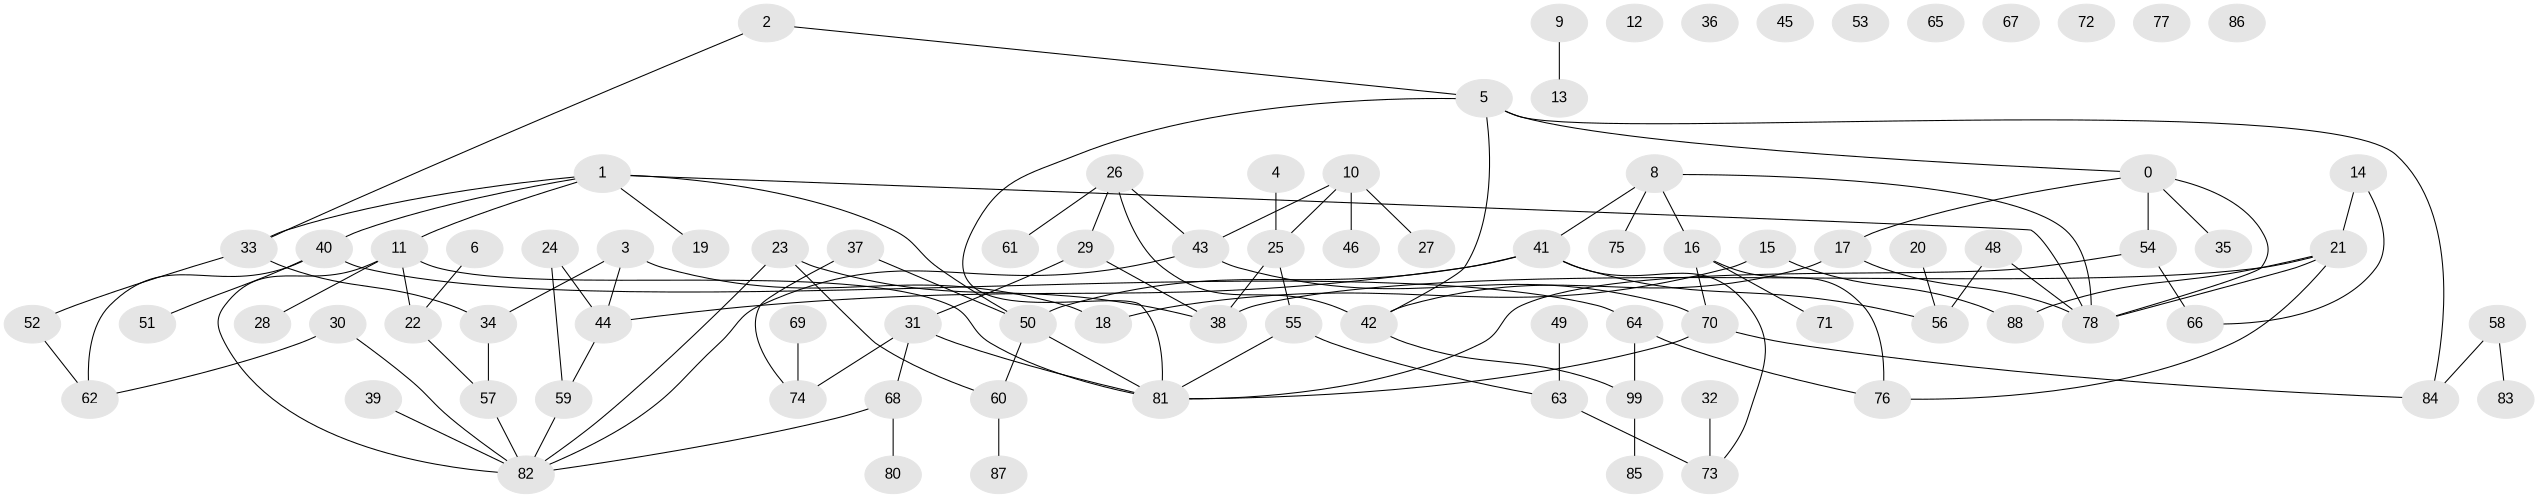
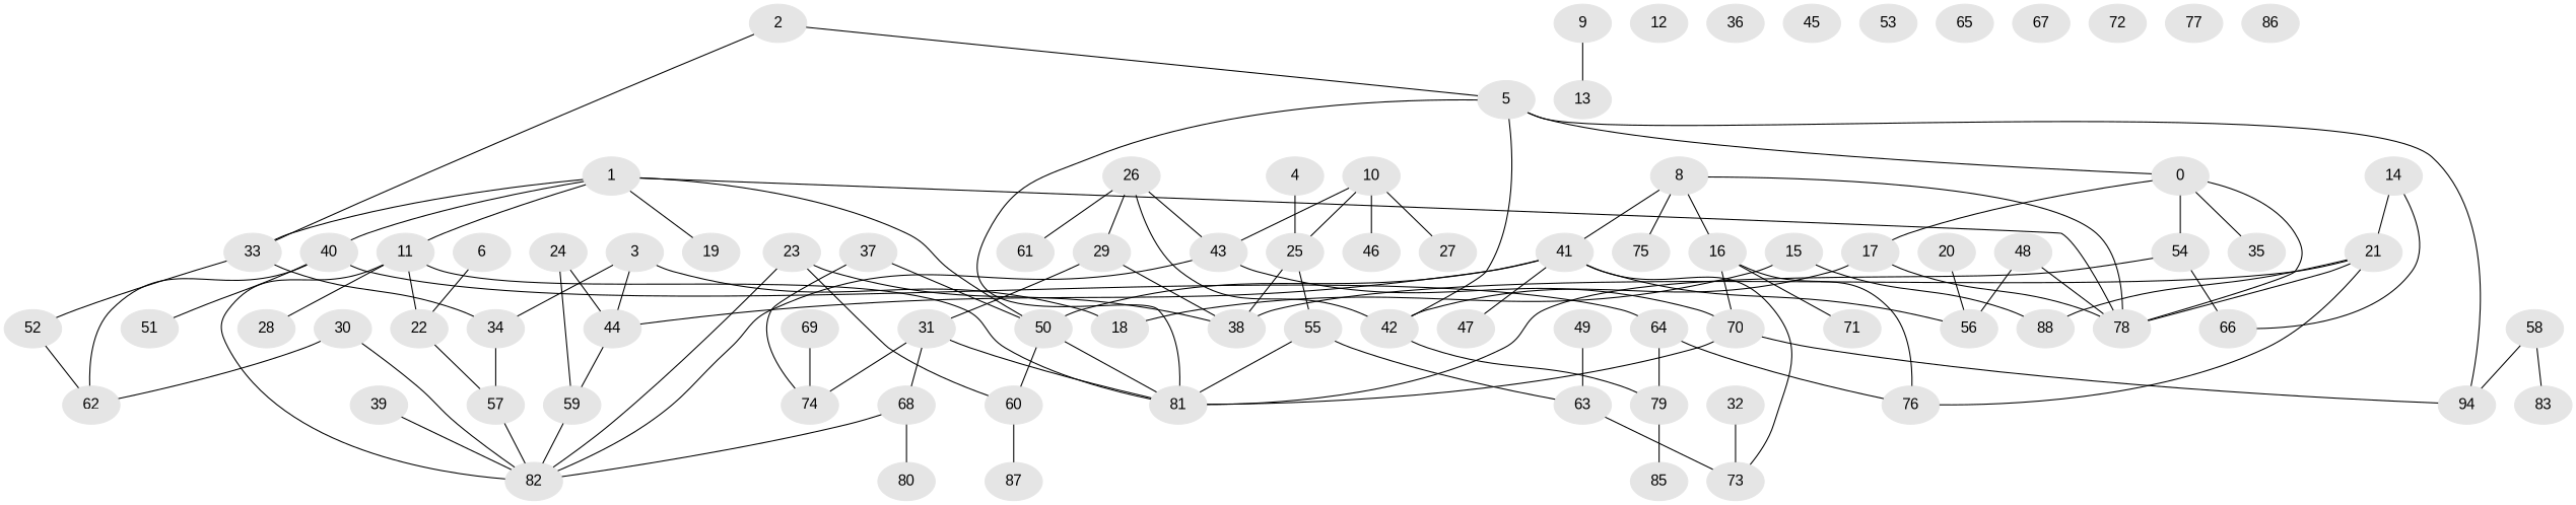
  graph {
    fontname="Liberation Sans"
    node [color=gray90 fontname="Liberation Sans" style=filled]
    edge [fontname="Liberation Sans"]
    1
    11
    19
    33
    40
    50
    78
    81
    22
    28
    82
    34
    52
    62
    51
    64
    60
    2
    5
    n20 [label=0]
    42
-   84
+   84 [label=94]
    3
    18
    44
    57
    59
    4
    25
    38
    55
    17
    35
    54
-   79 [label=99]
+   79
    6
    66
    8
    16
    41
    75
    70
    71
    76
    56
    73
+   47
    9
    13
    10
    27
    43
    46
    12
    14
    21
    88
    15
    20
    23
    87
    24
    63
    26
    29
    61
    31
    68
    74
    30
    80
    32
    36
    37
    39
    85
    45
    48
    49
    53
    58
    83
    65
    67
    69
    72
    77
    86
    1 -- 11
    1 -- 19
    1 -- 33
    1 -- 40
    1 -- 50
    1 -- 78
    11 -- 81
    11 -- 22
    11 -- 28
    11 -- 82
    33 -- 34
    33 -- 52
    40 -- 62
    40 -- 51
    40 -- 64
    50 -- 81
    50 -- 60
    22 -- 57
    34 -- 57
    52 -- 62
    64 -- 79
    64 -- 76
    60 -- 87
    2 -- 33
    2 -- 5
    5 -- 81
    5 -- n20
    5 -- 42
    5 -- 84
    n20 -- 78
    n20 -- 17
    n20 -- 35
    n20 -- 54
    42 -- 79
    3 -- 34
    3 -- 18
    3 -- 44
    44 -- 59
    57 -- 82
    59 -- 82
    4 -- 25
    25 -- 38
    25 -- 55
    55 -- 81
    55 -- 63
    17 -- 78
    17 -- 42
    54 -- 81
    54 -- 66
    79 -- 85
    6 -- 22
    8 -- 78
    8 -- 16
    8 -- 41
    8 -- 75
    16 -- 70
    16 -- 71
    16 -- 76
    41 -- 50
    41 -- 44
    41 -- 56
    41 -- 73
+   41 -- 47
    70 -- 81
    70 -- 84
    9 -- 13
    10 -- 25
    10 -- 27
    10 -- 43
    10 -- 46
    43 -- 82
    43 -- 70
    14 -- 66
    14 -- 21
    21 -- 78
    21 -- 38
    21 -- 76
    21 -- 88
    15 -- 18
    15 -- 88
    20 -- 56
    23 -- 82
    23 -- 60
    23 -- 38
    24 -- 44
    24 -- 59
    63 -- 73
    26 -- 42
    26 -- 43
    26 -- 29
    26 -- 61
    29 -- 38
    29 -- 31
    31 -- 81
    31 -- 68
    31 -- 74
    68 -- 82
    68 -- 80
    30 -- 82
    30 -- 62
    32 -- 73
    37 -- 50
    37 -- 74
    39 -- 82
    48 -- 78
    48 -- 56
    49 -- 63
    58 -- 84
    58 -- 83
    69 -- 74
  }
